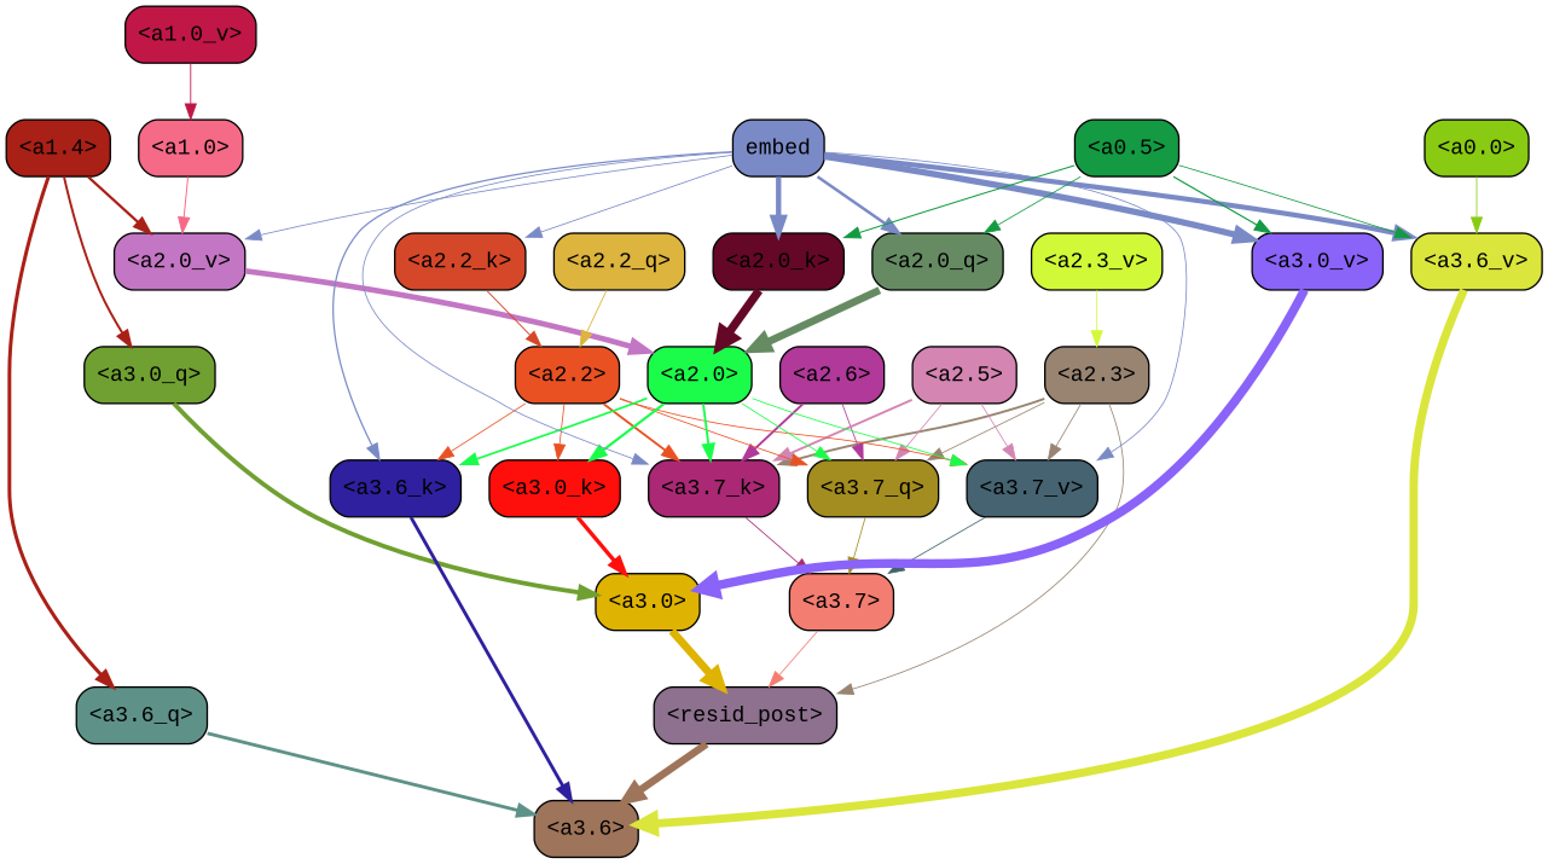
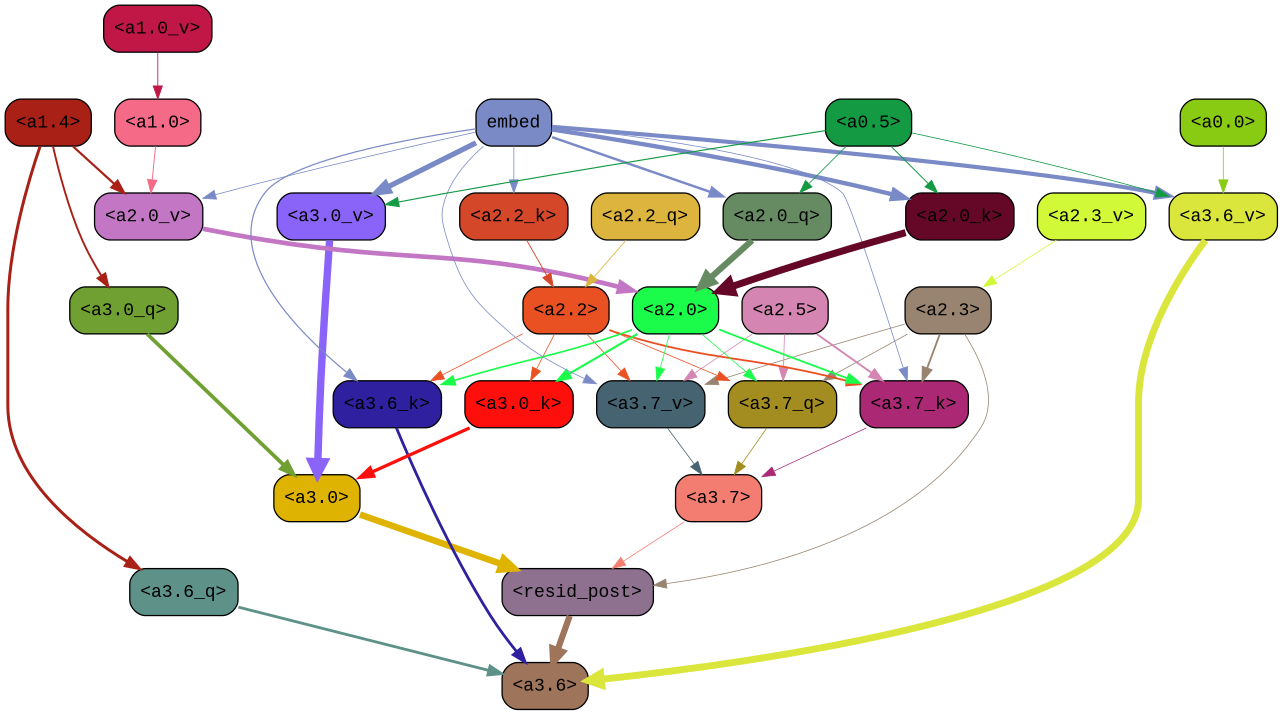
  strict digraph {
    fontname="Liberation Mono"
    splines=true
    node [color=black fontname="Liberation Mono" shape=box style="filled, rounded"]
    edge [color="#7a8ac6" fontname="Liberation Mono" penwidth=0.6]
    "<a3.7>" [fillcolor="#f37d71"]
    "<resid_post>" [fillcolor="#8d718e"]
    "<a3.6>" [fillcolor="#9e745a"]
    "<a3.0>" [fillcolor="#dfb302"]
    "<a2.3>" [fillcolor="#988471"]
    "<a3.7_q>" [fillcolor="#a38c20"]
    "<a3.7_k>" [fillcolor="#aa2874"]
    "<a3.7_v>" [fillcolor="#456371"]
    "<a3.6_q>" [fillcolor="#5e9288"]
    "<a3.0_q>" [fillcolor="#70a031"]
    "<a3.6_k>" [fillcolor="#2e209e"]
    "<a3.0_k>" [fillcolor="#ff0f0c"]
    "<a3.6_v>" [fillcolor="#dae63c"]
    "<a3.0_v>" [fillcolor="#8a63f8"]
-   "<a2.6>" [fillcolor="#b03999"]
    "<a2.5>" [fillcolor="#d485b1"]
    "<a2.2>" [fillcolor="#e95123"]
    "<a2.0>" [fillcolor="#1bfc4a"]
    "<a1.4>" [fillcolor="#a92017"]
    "<a2.0_v>" [fillcolor="#c376c3"]
    embed [fillcolor="#7a8ac6"]
    "<a2.0_q>" [fillcolor="#668b63"]
    "<a2.2_k>" [fillcolor="#d54729"]
    "<a2.0_k>" [fillcolor="#650828"]
    "<a0.5>" [fillcolor="#139a43"]
    "<a0.0>" [fillcolor="#89cb13"]
    "<a2.2_q>" [fillcolor="#dcb43e"]
    "<a2.3_v>" [fillcolor="#d1f937"]
    "<a1.0>" [fillcolor="#f56a87"]
    "<a1.0_v>" [fillcolor="#c01747"]
    "<a3.7>" -> "<resid_post>" [color="#f37d71"]
    "<resid_post>" -> "<a3.6>" [color="#9e745a" penwidth=4.749041676521301]
    "<a3.0>" -> "<resid_post>" [color="#dfb302" penwidth=5.004215121269226]
    "<a2.3>" -> "<resid_post>" [color="#988471"]
    "<a2.3>" -> "<a3.7_q>" [color="#988471"]
    "<a2.3>" -> "<a3.7_k>" [color="#988471" penwidth=1.4391854107379913]
    "<a2.3>" -> "<a3.7_v>" [color="#988471"]
    "<a3.7_q>" -> "<a3.7>" [color="#a38c20"]
    "<a3.7_k>" -> "<a3.7>" [color="#aa2874"]
    "<a3.7_v>" -> "<a3.7>" [color="#456371"]
    "<a3.6_q>" -> "<a3.6>" [color="#5e9288" penwidth=2.160832464694977]
    "<a3.0_q>" -> "<a3.0>" [color="#70a031" penwidth=2.870753765106201]
    "<a3.6_k>" -> "<a3.6>" [color="#2e209e" penwidth=2.13908451795578]
    "<a3.0_k>" -> "<a3.0>" [color="#ff0f0c" penwidth=2.520303964614868]
    "<a3.6_v>" -> "<a3.6>" [color="#dae63c" penwidth=5.297133803367615]
    "<a3.0_v>" -> "<a3.0>" [color="#8a63f8" penwidth=5.680712580680847]
-   "<a2.6>" -> "<a3.7_q>" [color="#b03999"]
-   "<a2.6>" -> "<a3.7_k>" [color="#b03999" penwidth=1.4180794060230255]
    "<a2.5>" -> "<a3.7_q>" [color="#d485b1"]
    "<a2.5>" -> "<a3.7_k>" [color="#d485b1" penwidth=1.4281435310840607]
    "<a2.5>" -> "<a3.7_v>" [color="#d485b1"]
    "<a2.2>" -> "<a3.7_q>" [color="#e95123"]
    "<a2.2>" -> "<a3.7_k>" [color="#e95123" penwidth=1.3982512056827545]
    "<a2.2>" -> "<a3.7_v>" [color="#e95123"]
    "<a2.2>" -> "<a3.6_k>" [color="#e95123"]
    "<a2.2>" -> "<a3.0_k>" [color="#e95123"]
    "<a2.0>" -> "<a3.7_q>" [color="#1bfc4a"]
    "<a2.0>" -> "<a3.7_k>" [color="#1bfc4a" penwidth=1.404832512140274]
    "<a2.0>" -> "<a3.7_v>" [color="#1bfc4a"]
    "<a2.0>" -> "<a3.6_k>" [color="#1bfc4a" penwidth=1.2708758115768433]
    "<a2.0>" -> "<a3.0_k>" [color="#1bfc4a" penwidth=1.6207245588302612]
    "<a1.4>" -> "<a3.6_q>" [color="#a92017" penwidth=2.289449453353882]
    "<a1.4>" -> "<a3.0_q>" [color="#a92017" penwidth=1.4600623846054077]
    "<a1.4>" -> "<a2.0_v>" [color="#a92017" penwidth=1.676277220249176]
    "<a2.0_v>" -> "<a2.0>" [color="#c376c3" penwidth=3.56003999710083]
    embed -> "<a3.7_k>"
    embed -> "<a3.7_v>"
    embed -> "<a3.6_k>" [penwidth=0.9291638135910034]
    embed -> "<a3.6_v>" [penwidth=3.1808209121227264]
    embed -> "<a3.0_v>" [penwidth=4.036660343408585]
    embed -> "<a2.0_v>"
    embed -> "<a2.0_q>" [penwidth=1.8821641206741333]
    embed -> "<a2.2_k>"
    embed -> "<a2.0_k>" [penwidth=3.3375256061553955]
    "<a2.0_q>" -> "<a2.0>" [color="#668b63" penwidth=4.795779317617416]
    "<a2.2_k>" -> "<a2.2>" [color="#d54729" penwidth=0.7060726433992386]
    "<a2.0_k>" -> "<a2.0>" [color="#650828" penwidth=5.401692286133766]
    "<a0.5>" -> "<a3.6_v>" [color="#139a43"]
    "<a0.5>" -> "<a3.0_v>" [color="#139a43" penwidth=0.8798569142818451]
    "<a0.5>" -> "<a2.0_q>" [color="#139a43"]
    "<a0.5>" -> "<a2.0_k>" [color="#139a43" penwidth=0.7782440185546875]
    "<a0.0>" -> "<a3.6_v>" [color="#89cb13"]
    "<a2.2_q>" -> "<a2.2>" [color="#dcb43e" penwidth=0.6392357051372528]
    "<a2.3_v>" -> "<a2.3>" [color="#d1f937"]
    "<a1.0>" -> "<a2.0_v>" [color="#f56a87" penwidth=0.7355214953422546]
    "<a1.0_v>" -> "<a1.0>" [color="#c01747" penwidth=0.6493047475814819]
  }
